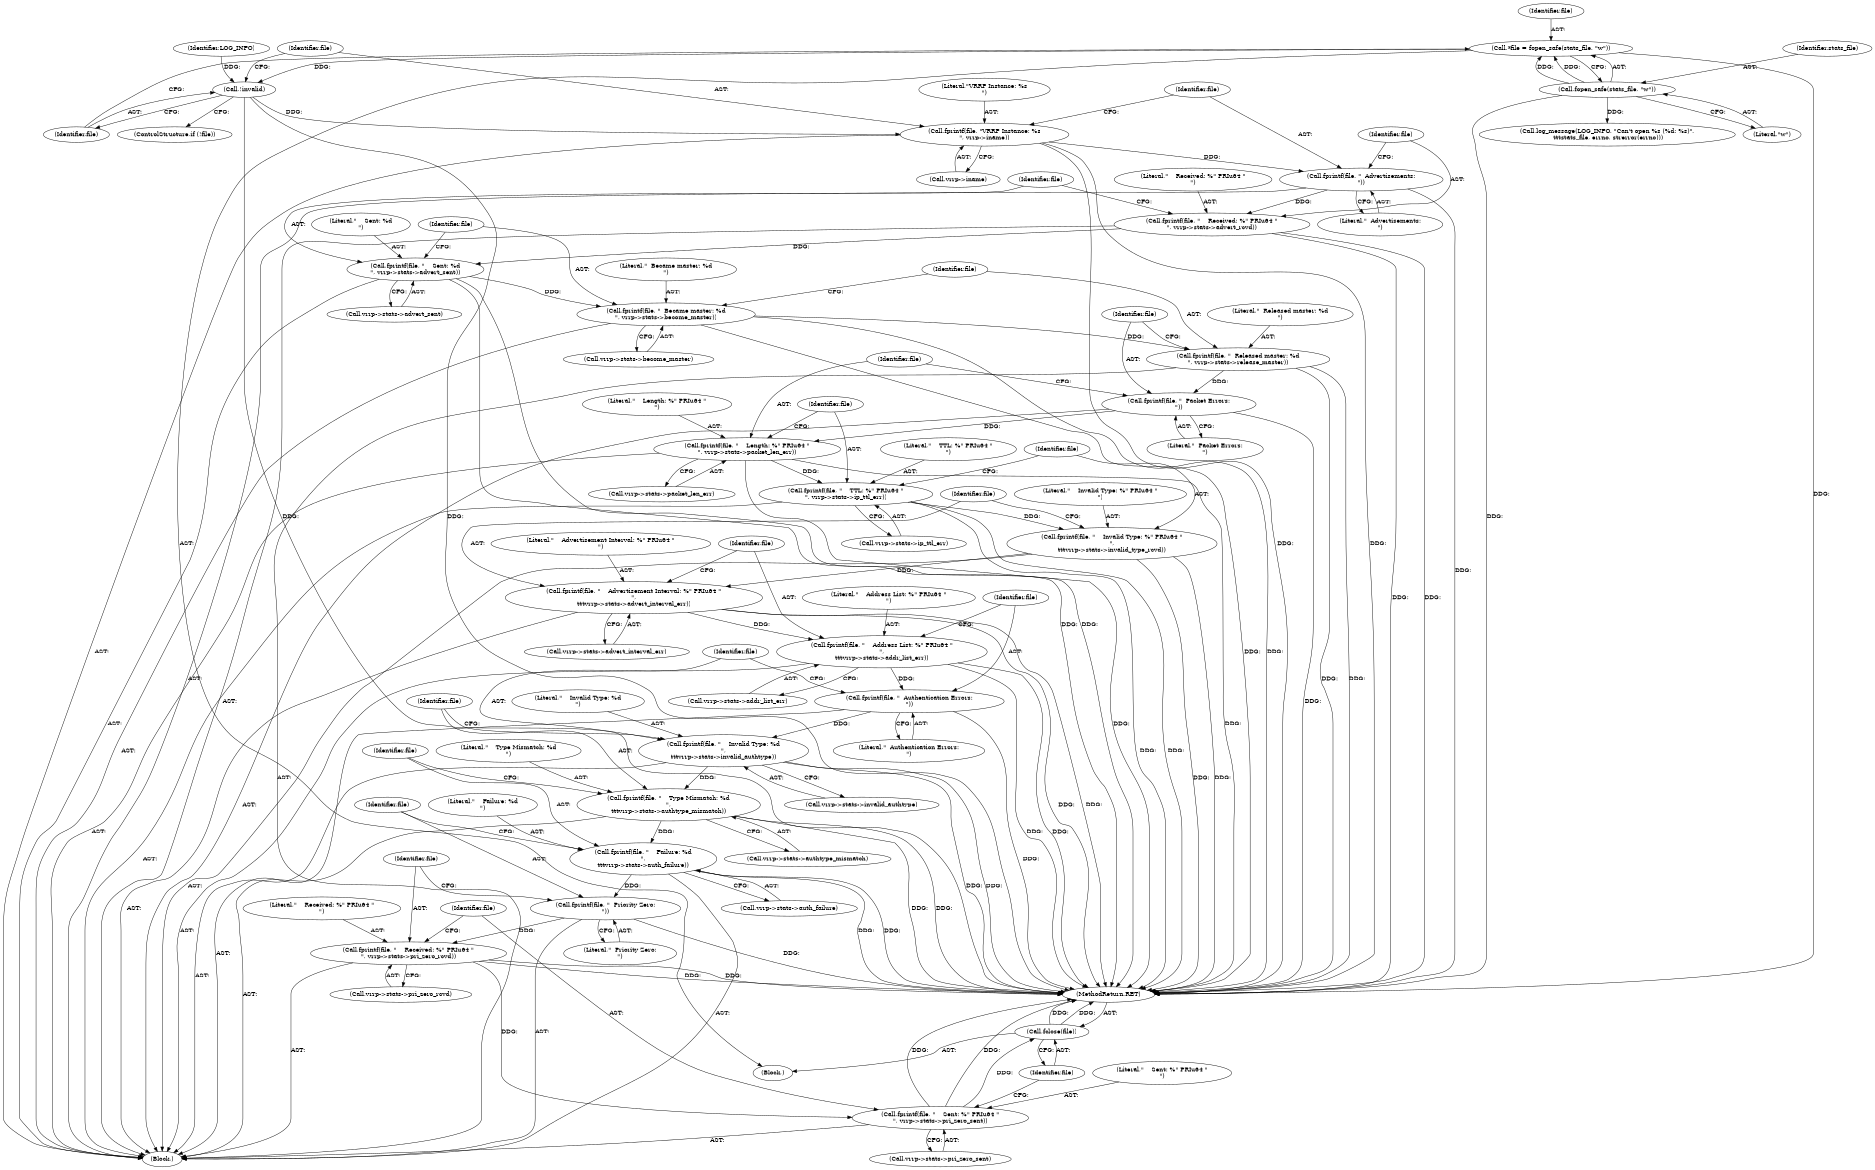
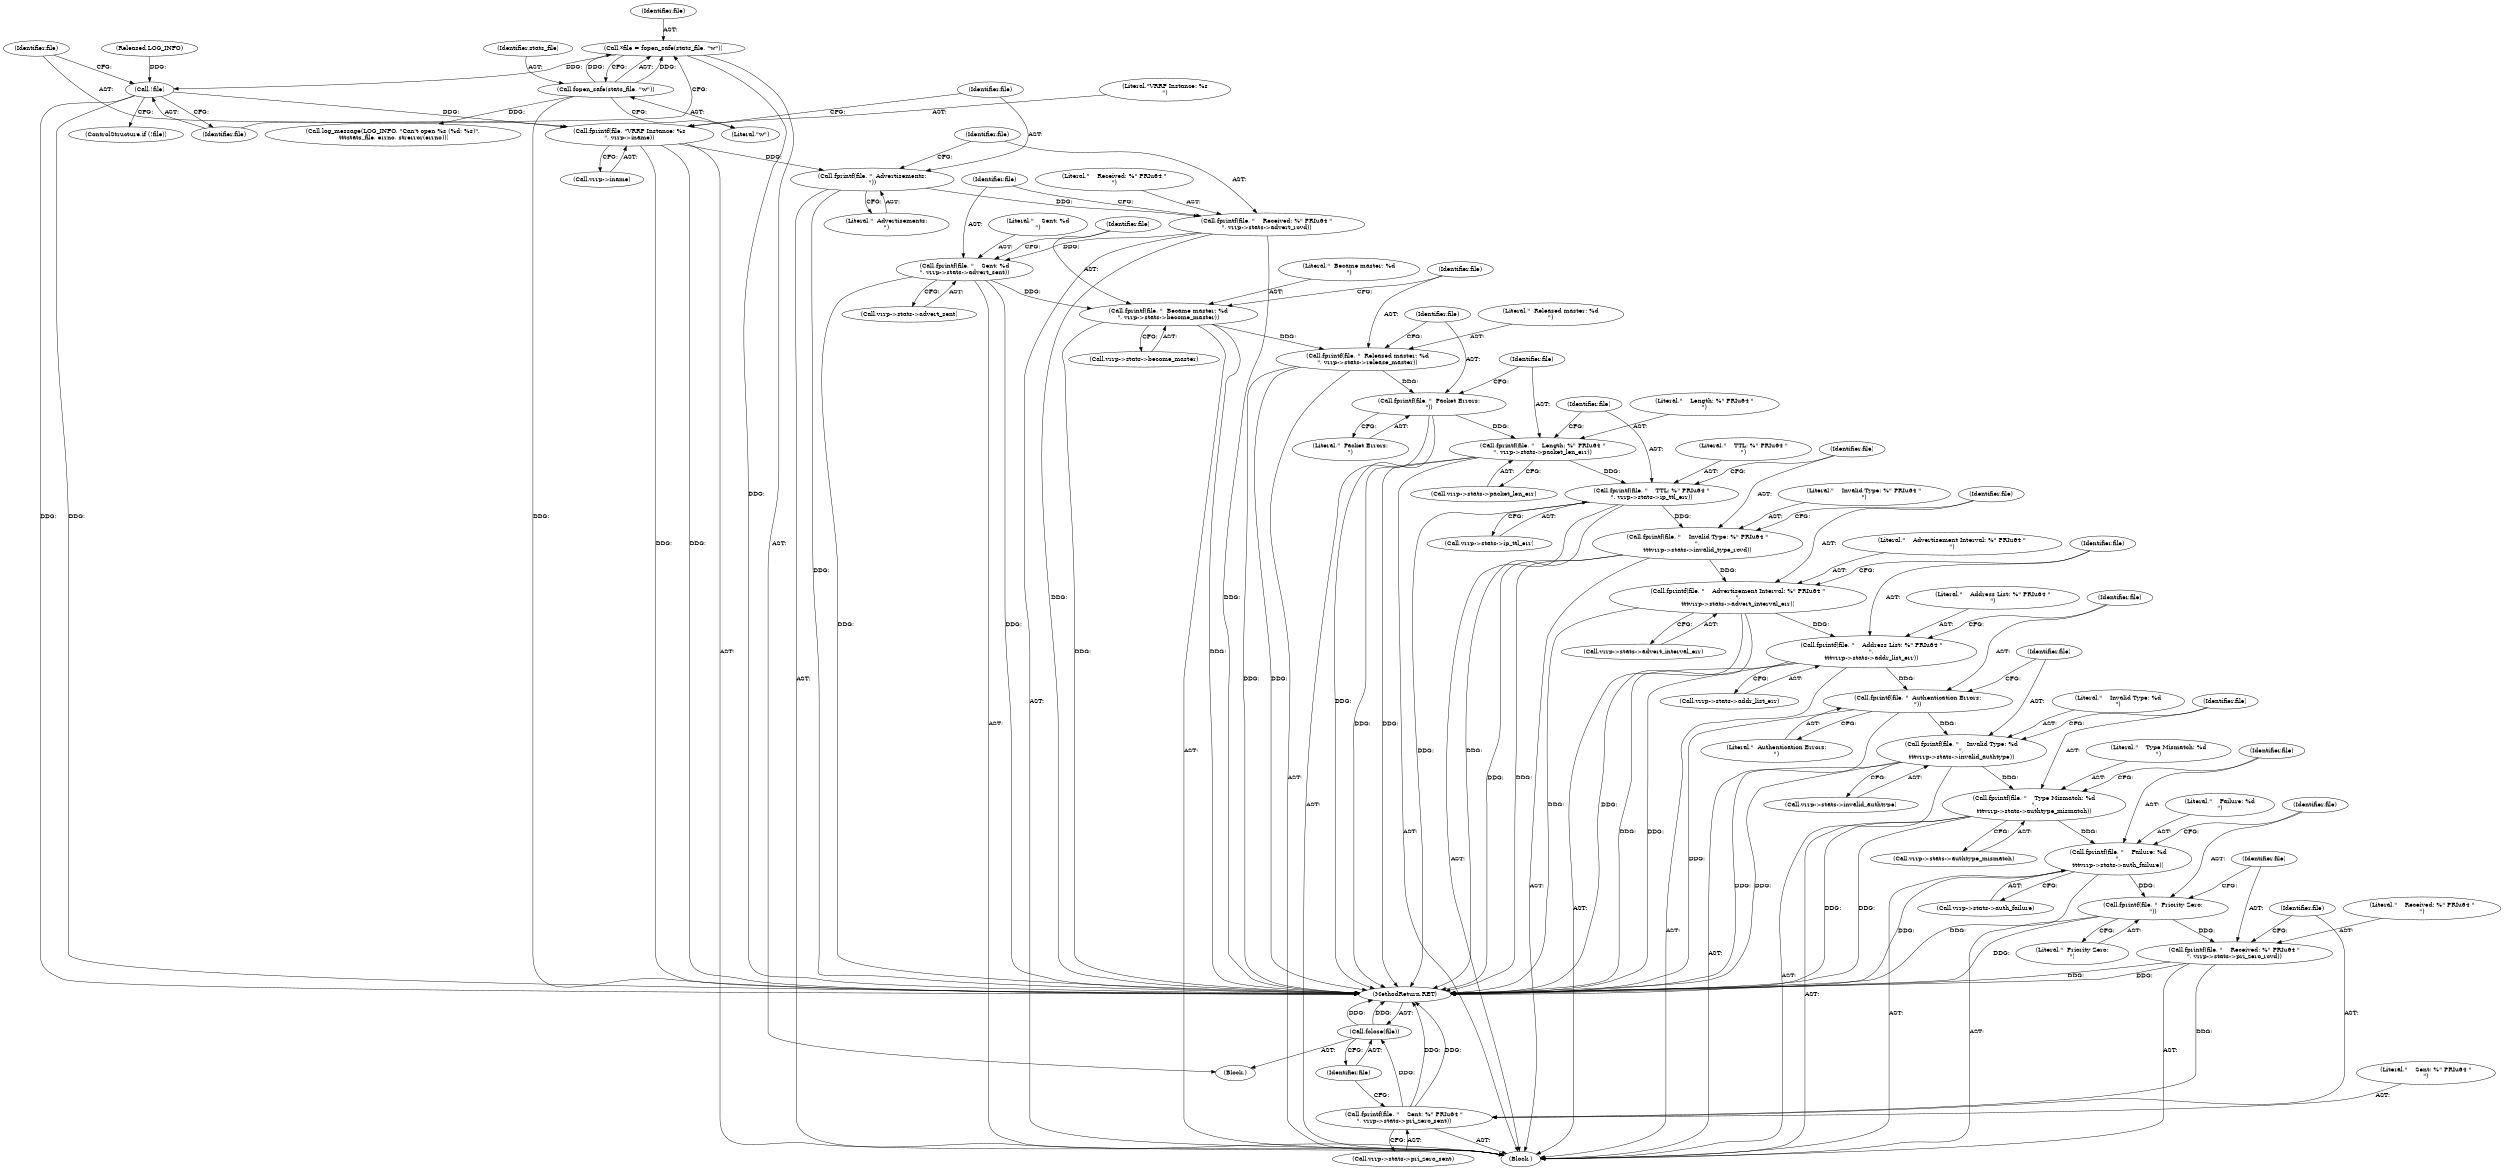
  digraph {
    n1 [label="(Call,fprintf(file, \"VRRP Instance: %s\n\", vrrp->iname))"]
    n2 [label="(Call,fprintf(file, \"  Advertisements:\n\"))"]
    n3 [label="(Block,)"]
    n4 [label="(Call,vrrp->iname)"]
    n5 [label="(MethodReturn,RET)"]
    n6 [label="(Call,fprintf(file, \"    Received: %\" PRIu64 \"\n\", vrrp->stats->advert_rcvd))"]
    n7 [label="(Literal,\"  Advertisements:\n\")"]
    n8 [label="(Call,fclose(file))"]
-   n9 [label="(Call,!invalid)"]
+   n9 [label="(Call,!file)"]
    n10 [label="(ControlStructure,if (!file))"]
    n11 [label="(Identifier,file)"]
    n12 [label="(Call,*file = fopen_safe(stats_file, \"w\"))"]
    n13 [label="(Call,fopen_safe(stats_file, \"w\"))"]
    n14 [label="(Block,)"]
    n15 [label="(Literal,\"w\")"]
    n16 [label="(Call,log_message(LOG_INFO, \"Can't open %s (%d: %s)\",\n \t\t\tstats_file, errno, strerror(errno)))"]
    n17 [label="(Call,fprintf(file, \"    Sent: %d\n\", vrrp->stats->advert_sent))"]
    n18 [label="(Call,fprintf(file, \"  Became master: %d\n\", vrrp->stats->become_master))"]
    n19 [label="(Call,vrrp->stats->advert_sent)"]
    n20 [label="(Call,fprintf(file, \"  Released master: %d\n\", vrrp->stats->release_master))"]
    n21 [label="(Call,vrrp->stats->become_master)"]
    n22 [label="(Call,fprintf(file, \"  Packet Errors:\n\"))"]
    n23 [label="(Call,fprintf(file, \"    Length: %\" PRIu64 \"\n\", vrrp->stats->packet_len_err))"]
    n24 [label="(Literal,\"  Packet Errors:\n\")"]
    n25 [label="(Call,fprintf(file, \"    TTL: %\" PRIu64 \"\n\", vrrp->stats->ip_ttl_err))"]
    n26 [label="(Call,vrrp->stats->packet_len_err)"]
    n27 [label="(Call,fprintf(file, \"    Invalid Type: %\" PRIu64 \"\n\",\n\t\t\tvrrp->stats->invalid_type_rcvd))"]
    n28 [label="(Call,vrrp->stats->ip_ttl_err)"]
    n29 [label="(Call,fprintf(file, \"    Advertisement Interval: %\" PRIu64 \"\n\",\n\t\t\tvrrp->stats->advert_interval_err))"]
    n30 [label="(Call,fprintf(file, \"    Address List: %\" PRIu64 \"\n\",\n\t\t\tvrrp->stats->addr_list_err))"]
    n31 [label="(Call,vrrp->stats->advert_interval_err)"]
    n32 [label="(Call,fprintf(file, \"  Authentication Errors:\n\"))"]
    n33 [label="(Call,vrrp->stats->addr_list_err)"]
    n34 [label="(Call,fprintf(file, \"    Invalid Type: %d\n\",\n\t\t\tvrrp->stats->invalid_authtype))"]
    n35 [label="(Literal,\"  Authentication Errors:\n\")"]
    n36 [label="(Call,fprintf(file, \"    Type Mismatch: %d\n\",\n\t\t\tvrrp->stats->authtype_mismatch))"]
    n37 [label="(Call,vrrp->stats->invalid_authtype)"]
    n38 [label="(Call,fprintf(file, \"    Failure: %d\n\",\n\t\t\tvrrp->stats->auth_failure))"]
    n39 [label="(Call,vrrp->stats->authtype_mismatch)"]
    n40 [label="(Call,fprintf(file, \"  Priority Zero:\n\"))"]
    n41 [label="(Call,vrrp->stats->auth_failure)"]
    n42 [label="(Call,fprintf(file, \"    Received: %\" PRIu64 \"\n\", vrrp->stats->pri_zero_rcvd))"]
    n43 [label="(Literal,\"  Priority Zero:\n\")"]
    n44 [label="(Call,fprintf(file, \"    Sent: %\" PRIu64 \"\n\", vrrp->stats->pri_zero_sent))"]
-   n45 [label="(Call,vrrp->stats->pri_zero_rcvd)"]
    n46 [label="(Call,vrrp->stats->pri_zero_sent)"]
    n47 [label="(Identifier,file)"]
    n48 [label="(Literal,\"    Advertisement Interval: %\" PRIu64 \"\n\")"]
    n49 [label="(Literal,\"VRRP Instance: %s\n\")"]
    n50 [label="(Literal,\"    TTL: %\" PRIu64 \"\n\")"]
    n51 [label="(Literal,\"  Became master: %d\n\")"]
    n52 [label="(Literal,\"    Invalid Type: %d\n\")"]
    n53 [label="(Literal,\"    Address List: %\" PRIu64 \"\n\")"]
    n54 [label="(Identifier,file)"]
    n55 [label="(Identifier,stats_file)"]
    n56 [label="(Identifier,file)"]
    n57 [label="(Literal,\"    Invalid Type: %\" PRIu64 \"\n\")"]
    n58 [label="(Identifier,file)"]
    n59 [label="(Identifier,file)"]
    n60 [label="(Identifier,file)"]
    n61 [label="(Literal,\"    Received: %\" PRIu64 \"\n\")"]
    n62 [label="(Literal,\"    Sent: %d\n\")"]
    n63 [label="(Identifier,file)"]
-   n64 [label="(Identifier,LOG_INFO)"]
+   n64 [label="(Released,LOG_INFO)"]
    n65 [label="(Literal,\"    Failure: %d\n\")"]
    n66 [label="(Identifier,file)"]
    n67 [label="(Literal,\"    Type Mismatch: %d\n\")"]
    n68 [label="(Identifier,file)"]
    n69 [label="(Identifier,file)"]
    n70 [label="(Identifier,file)"]
    n71 [label="(Identifier,file)"]
    n72 [label="(Literal,\"    Received: %\" PRIu64 \"\n\")"]
    n73 [label="(Identifier,file)"]
    n74 [label="(Identifier,file)"]
    n75 [label="(Literal,\"  Released master: %d\n\")"]
    n76 [label="(Literal,\"    Length: %\" PRIu64 \"\n\")"]
    n77 [label="(Identifier,file)"]
    n78 [label="(Identifier,file)"]
    n79 [label="(Identifier,file)"]
    n80 [label="(Identifier,file)"]
    n81 [label="(Identifier,file)"]
    n82 [label="(Identifier,file)"]
    n83 [label="(Literal,\"    Sent: %\" PRIu64 \"\n\")"]
    n84 [label="(Identifier,file)"]
    n1 -> n2 [label="DDG: "]
    n1 -> n3 [label="AST: "]
    n1 -> n4 [label="CFG: "]
    n1 -> n5 [label="DDG: "]
    n1 -> n5 [label="DDG: "]
    n2 -> n3 [label="AST: "]
    n2 -> n5 [label="DDG: "]
    n2 -> n6 [label="DDG: "]
    n2 -> n7 [label="CFG: "]
    n4 -> n1 [label="AST: "]
    n5 -> n8 [label="AST: "]
    n6 -> n3 [label="AST: "]
    n6 -> n5 [label="DDG: "]
    n6 -> n5 [label="DDG: "]
    n6 -> n17 [label="DDG: "]
    n7 -> n2 [label="AST: "]
    n8 -> n5 [label="DDG: "]
    n8 -> n5 [label="DDG: "]
    n8 -> n14 [label="AST: "]
    n8 -> n47 [label="CFG: "]
    n9 -> n1 [label="DDG: "]
    n9 -> n5 [label="DDG: "]
    n9 -> n5 [label="DDG: "]
    n9 -> n10 [label="CFG: "]
    n9 -> n11 [label="CFG: "]
    n11 -> n9 [label="AST: "]
    n11 -> n12 [label="CFG: "]
    n12 -> n5 [label="DDG: "]
    n12 -> n9 [label="DDG: "]
    n12 -> n13 [label="CFG: "]
    n12 -> n14 [label="AST: "]
    n13 -> n5 [label="DDG: "]
    n13 -> n12 [label="AST: "]
    n13 -> n12 [label="DDG: "]
    n13 -> n12 [label="DDG: "]
    n13 -> n15 [label="CFG: "]
    n13 -> n16 [label="DDG: "]
    n15 -> n13 [label="AST: "]
    n17 -> n3 [label="AST: "]
    n17 -> n5 [label="DDG: "]
    n17 -> n5 [label="DDG: "]
    n17 -> n18 [label="DDG: "]
    n17 -> n19 [label="CFG: "]
    n18 -> n3 [label="AST: "]
    n18 -> n5 [label="DDG: "]
    n18 -> n5 [label="DDG: "]
    n18 -> n20 [label="DDG: "]
    n18 -> n21 [label="CFG: "]
    n19 -> n17 [label="AST: "]
    n20 -> n3 [label="AST: "]
    n20 -> n5 [label="DDG: "]
    n20 -> n5 [label="DDG: "]
    n20 -> n22 [label="DDG: "]
    n21 -> n18 [label="AST: "]
    n22 -> n3 [label="AST: "]
    n22 -> n5 [label="DDG: "]
    n22 -> n23 [label="DDG: "]
    n22 -> n24 [label="CFG: "]
    n23 -> n3 [label="AST: "]
    n23 -> n5 [label="DDG: "]
    n23 -> n5 [label="DDG: "]
    n23 -> n25 [label="DDG: "]
    n23 -> n26 [label="CFG: "]
    n24 -> n22 [label="AST: "]
    n25 -> n3 [label="AST: "]
    n25 -> n5 [label="DDG: "]
    n25 -> n5 [label="DDG: "]
    n25 -> n27 [label="DDG: "]
    n25 -> n28 [label="CFG: "]
    n26 -> n23 [label="AST: "]
    n27 -> n3 [label="AST: "]
    n27 -> n5 [label="DDG: "]
    n27 -> n5 [label="DDG: "]
    n27 -> n29 [label="DDG: "]
    n28 -> n25 [label="AST: "]
    n29 -> n3 [label="AST: "]
    n29 -> n5 [label="DDG: "]
    n29 -> n5 [label="DDG: "]
    n29 -> n30 [label="DDG: "]
    n29 -> n31 [label="CFG: "]
    n30 -> n3 [label="AST: "]
    n30 -> n5 [label="DDG: "]
    n30 -> n5 [label="DDG: "]
    n30 -> n32 [label="DDG: "]
    n30 -> n33 [label="CFG: "]
    n31 -> n29 [label="AST: "]
    n32 -> n3 [label="AST: "]
    n32 -> n5 [label="DDG: "]
    n32 -> n34 [label="DDG: "]
    n32 -> n35 [label="CFG: "]
    n33 -> n30 [label="AST: "]
    n34 -> n3 [label="AST: "]
    n34 -> n5 [label="DDG: "]
    n34 -> n5 [label="DDG: "]
    n34 -> n36 [label="DDG: "]
    n34 -> n37 [label="CFG: "]
    n35 -> n32 [label="AST: "]
    n36 -> n3 [label="AST: "]
    n36 -> n5 [label="DDG: "]
    n36 -> n5 [label="DDG: "]
    n36 -> n38 [label="DDG: "]
    n36 -> n39 [label="CFG: "]
    n37 -> n34 [label="AST: "]
    n38 -> n3 [label="AST: "]
    n38 -> n5 [label="DDG: "]
    n38 -> n5 [label="DDG: "]
    n38 -> n40 [label="DDG: "]
    n38 -> n41 [label="CFG: "]
    n39 -> n36 [label="AST: "]
    n40 -> n3 [label="AST: "]
    n40 -> n5 [label="DDG: "]
    n40 -> n42 [label="DDG: "]
    n40 -> n43 [label="CFG: "]
    n41 -> n38 [label="AST: "]
    n42 -> n3 [label="AST: "]
    n42 -> n5 [label="DDG: "]
    n42 -> n5 [label="DDG: "]
    n42 -> n44 [label="DDG: "]
-   n42 -> n45 [label="CFG: "]
    n43 -> n40 [label="AST: "]
    n44 -> n3 [label="AST: "]
    n44 -> n5 [label="DDG: "]
    n44 -> n5 [label="DDG: "]
    n44 -> n8 [label="DDG: "]
    n44 -> n46 [label="CFG: "]
-   n45 -> n42 [label="AST: "]
    n46 -> n44 [label="AST: "]
    n47 -> n8 [label="AST: "]
    n47 -> n44 [label="CFG: "]
    n48 -> n29 [label="AST: "]
    n49 -> n1 [label="AST: "]
    n50 -> n25 [label="AST: "]
    n51 -> n18 [label="AST: "]
    n52 -> n34 [label="AST: "]
    n53 -> n30 [label="AST: "]
    n54 -> n40 [label="CFG: "]
    n54 -> n42 [label="AST: "]
    n55 -> n13 [label="AST: "]
    n56 -> n42 [label="CFG: "]
    n56 -> n44 [label="AST: "]
    n57 -> n27 [label="AST: "]
    n58 -> n34 [label="CFG: "]
    n58 -> n36 [label="AST: "]
    n59 -> n18 [label="CFG: "]
    n59 -> n20 [label="AST: "]
    n60 -> n32 [label="CFG: "]
    n60 -> n34 [label="AST: "]
    n61 -> n42 [label="AST: "]
    n62 -> n17 [label="AST: "]
    n63 -> n1 [label="AST: "]
    n63 -> n9 [label="CFG: "]
    n64 -> n9 [label="DDG: "]
    n65 -> n38 [label="AST: "]
    n66 -> n20 [label="CFG: "]
    n66 -> n22 [label="AST: "]
    n67 -> n36 [label="AST: "]
    n68 -> n22 [label="CFG: "]
    n68 -> n23 [label="AST: "]
    n69 -> n25 [label="CFG: "]
    n69 -> n27 [label="AST: "]
    n70 -> n27 [label="CFG: "]
    n70 -> n29 [label="AST: "]
    n71 -> n23 [label="CFG: "]
    n71 -> n25 [label="AST: "]
    n72 -> n6 [label="AST: "]
    n73 -> n29 [label="CFG: "]
    n73 -> n30 [label="AST: "]
    n74 -> n12 [label="AST: "]
    n75 -> n20 [label="AST: "]
    n76 -> n23 [label="AST: "]
    n77 -> n1 [label="CFG: "]
    n77 -> n2 [label="AST: "]
    n78 -> n38 [label="CFG: "]
    n78 -> n40 [label="AST: "]
    n79 -> n30 [label="CFG: "]
    n79 -> n32 [label="AST: "]
    n80 -> n17 [label="CFG: "]
    n80 -> n18 [label="AST: "]
    n81 -> n6 [label="CFG: "]
    n81 -> n17 [label="AST: "]
    n82 -> n2 [label="CFG: "]
    n82 -> n6 [label="AST: "]
    n83 -> n44 [label="AST: "]
    n84 -> n36 [label="CFG: "]
    n84 -> n38 [label="AST: "]
  }
